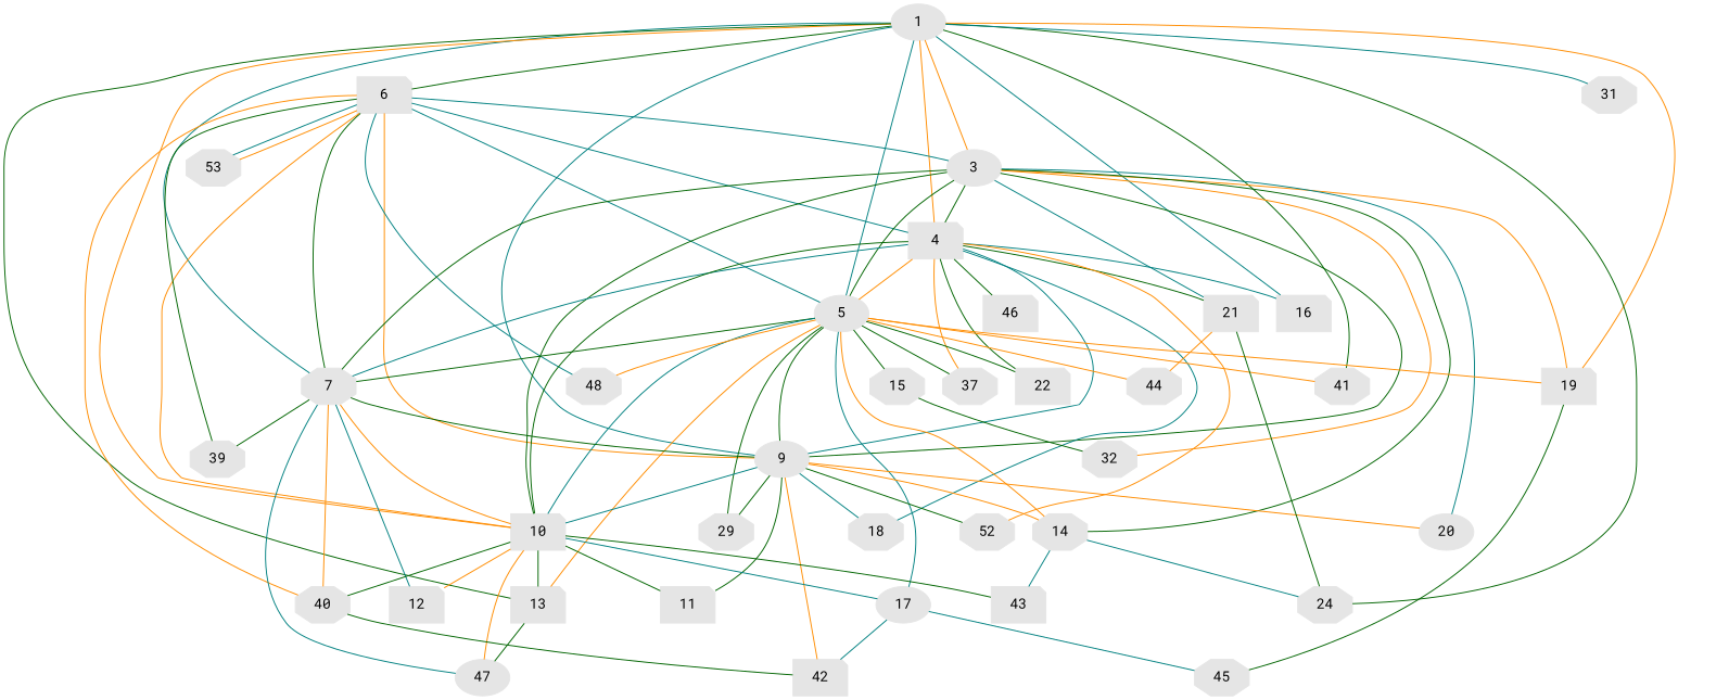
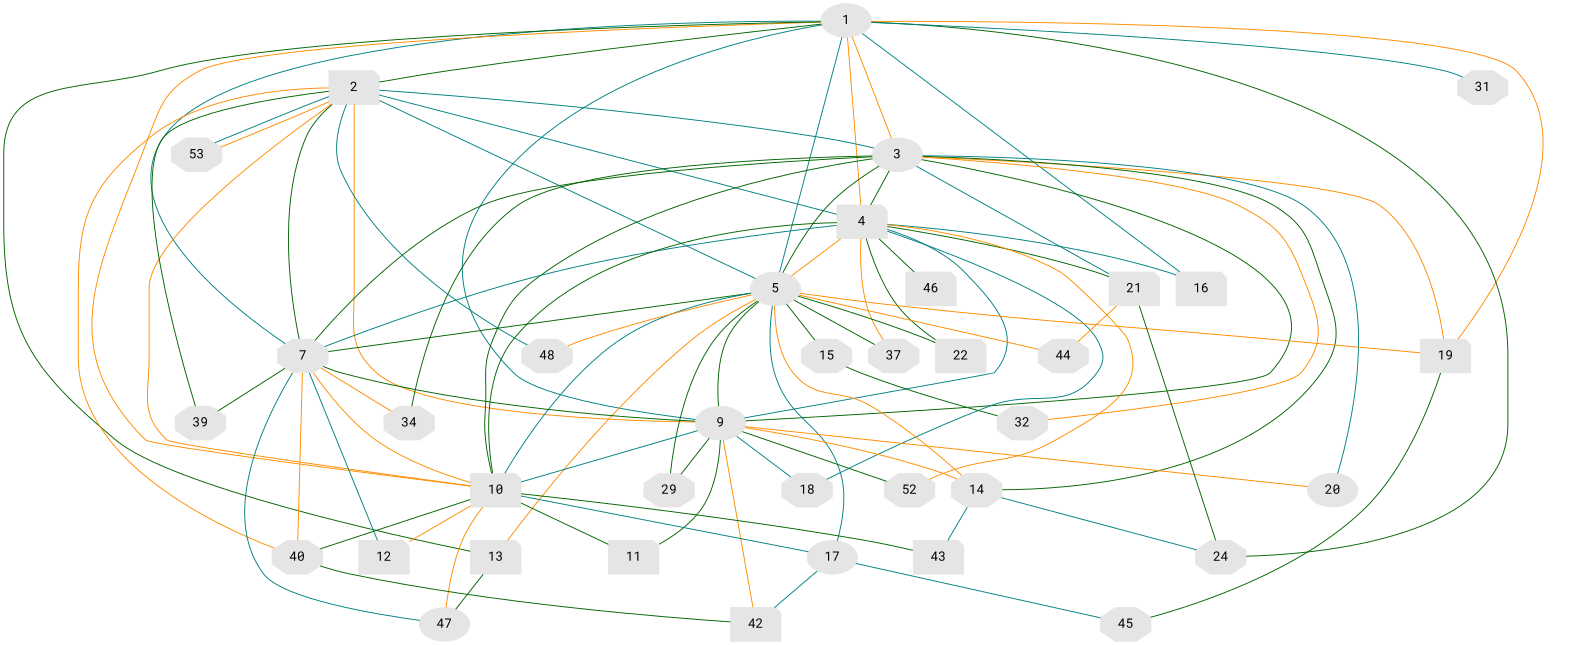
  graph {
    fontname="Roboto Mono"
    node [color=gray90 fontname="Roboto Mono" shape=octagon style=filled]
    edge [color=darkgreen fontname="Roboto Mono"]
    1 [shape=ellipse super="+26"]
-   2 [shape=note super="+27" label=6]
+   2 [shape=note super="+27"]
    3 [shape=ellipse super="+33"]
    4 [shape=note super="+6"]
    5 [shape=ellipse super="+8"]
    7 [super="+25"]
    9 [shape=ellipse super="+35"]
    10 [shape=note]
    13 [shape=note super="+54"]
    16 [shape=note]
    19 [shape=note super="+28"]
    24 [super="+30"]
    31
-   41
    39
    40 [super="+50"]
    48
    53
    14 [super="+23"]
    20 [shape=ellipse]
    21 [shape=note]
    32
+   34
    18 [super="+38"]
    22 [shape=note]
    37
    46 [shape=note]
    52
    15 [super="+36"]
    17 [shape=ellipse]
    29
    44
    12 [shape=note]
    47 [shape=ellipse super="+51"]
    11 [shape=note]
    42 [shape=note super="+43"]
    n37 [label=43 shape=note]
    45
    1 -- 2
    1 -- 3 [color=darkorange weight=2]
    1 -- 4 [color=darkorange weight=2]
    1 -- 5 [color=teal weight=3]
    1 -- 7 [color=teal]
    1 -- 9 [color=teal]
    1 -- 10 [color=darkorange]
    1 -- 13
    1 -- 16 [color=teal]
    1 -- 19 [color=darkorange]
    1 -- 24
    1 -- 31 [color=teal]
-   1 -- 41
    2 -- 3 [color=teal]
    2 -- 4 [color=teal weight=2]
    2 -- 5 [color=teal weight=2]
    2 -- 7
    2 -- 9 [color=darkorange weight=2]
    2 -- 10 [color=darkorange]
    2 -- 39
    2 -- 40 [color=darkorange]
    2 -- 48 [color=teal]
    2 -- 53 [color=teal]
    2 -- 53 [color=darkorange]
    3 -- 4 [weight=2]
    3 -- 5 [weight=2]
    3 -- 7
    3 -- 9
    3 -- 10
    3 -- 19 [color=darkorange]
    3 -- 14
    3 -- 20 [color=teal]
    3 -- 21 [color=teal]
    3 -- 32 [color=darkorange]
+   3 -- 34
    4 -- 5 [color=darkorange weight=4]
    4 -- 7 [color=teal weight=2]
    4 -- 9 [color=teal weight=2]
    4 -- 10 [weight=2]
    4 -- 16 [color=teal]
    4 -- 21
    4 -- 18 [color=teal weight=2]
    4 -- 22
    4 -- 37 [color=darkorange]
    4 -- 46 [weight=2]
    4 -- 52 [color=darkorange]
    5 -- 7 [weight=2]
    5 -- 9 [weight=2]
    5 -- 10 [color=teal weight=2]
    5 -- 13 [color=darkorange]
    5 -- 19 [color=darkorange]
-   5 -- 41 [color=darkorange]
    5 -- 48 [color=darkorange]
    5 -- 14 [color=darkorange]
    5 -- 22
    5 -- 37
    5 -- 15 [weight=2]
    5 -- 17 [color=teal]
    5 -- 29
    5 -- 44 [color=darkorange]
    7 -- 9
    7 -- 10 [color=darkorange]
    7 -- 39
    7 -- 40 [color=darkorange]
+   7 -- 34 [color=darkorange]
    7 -- 12 [color=teal]
    7 -- 47 [color=teal]
    9 -- 10 [color=teal]
    9 -- 14 [color=darkorange]
    9 -- 20 [color=darkorange]
    9 -- 18 [color=teal]
    9 -- 52
    9 -- 29
    9 -- 11
    9 -- 42 [color=darkorange]
-   10 -- 13
    10 -- 40
    10 -- 17 [color=teal]
    10 -- 12 [color=darkorange]
    10 -- 47 [color=darkorange]
    10 -- 11
    10 -- n37
    13 -- 47
    19 -- 45
    40 -- 42
    14 -- 24 [color=teal]
    14 -- n37 [color=teal]
    21 -- 24
    21 -- 44 [color=darkorange]
    15 -- 32
    17 -- 42 [color=teal]
    17 -- 45 [color=teal]
  }
